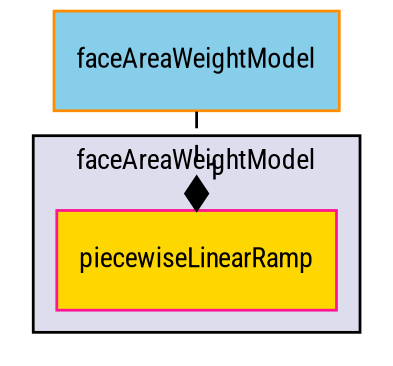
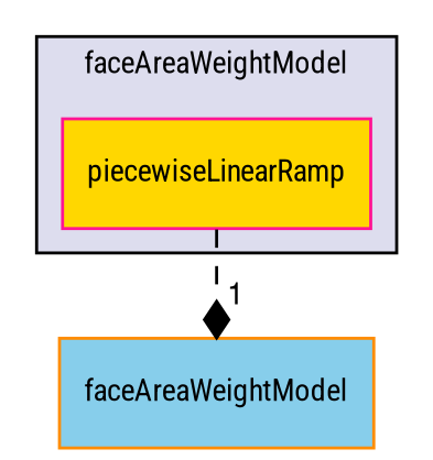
  digraph {
    compound=true
    fontname="Roboto Condensed"
    node [fontname="Roboto Condensed" fontsize=10 shape=box style=filled]
    n1 [fillcolor=gold label=piecewiseLinearRamp pencolor=black color=deeppink]
    n2 [label=faceAreaWeightModel fillcolor=skyblue color=darkorange]
    subgraph cluster_1 {
      bgcolor="#ddddee"
      fontsize=10
      label=faceAreaWeightModel
      pencolor=black
      n1
    }
-   n2 -> n1 [headlabel=1 labeldistance=1.5 labelfontname=FreeSans labelfontsize=10 style=dashed arrowhead=diamond fontname="Roboto Condensed"]
+   n1 -> n2 [headlabel=1 labeldistance=1.5 labelfontname=FreeSans labelfontsize=10 style=dashed arrowhead=diamond fontname="Roboto Condensed"]
  }
